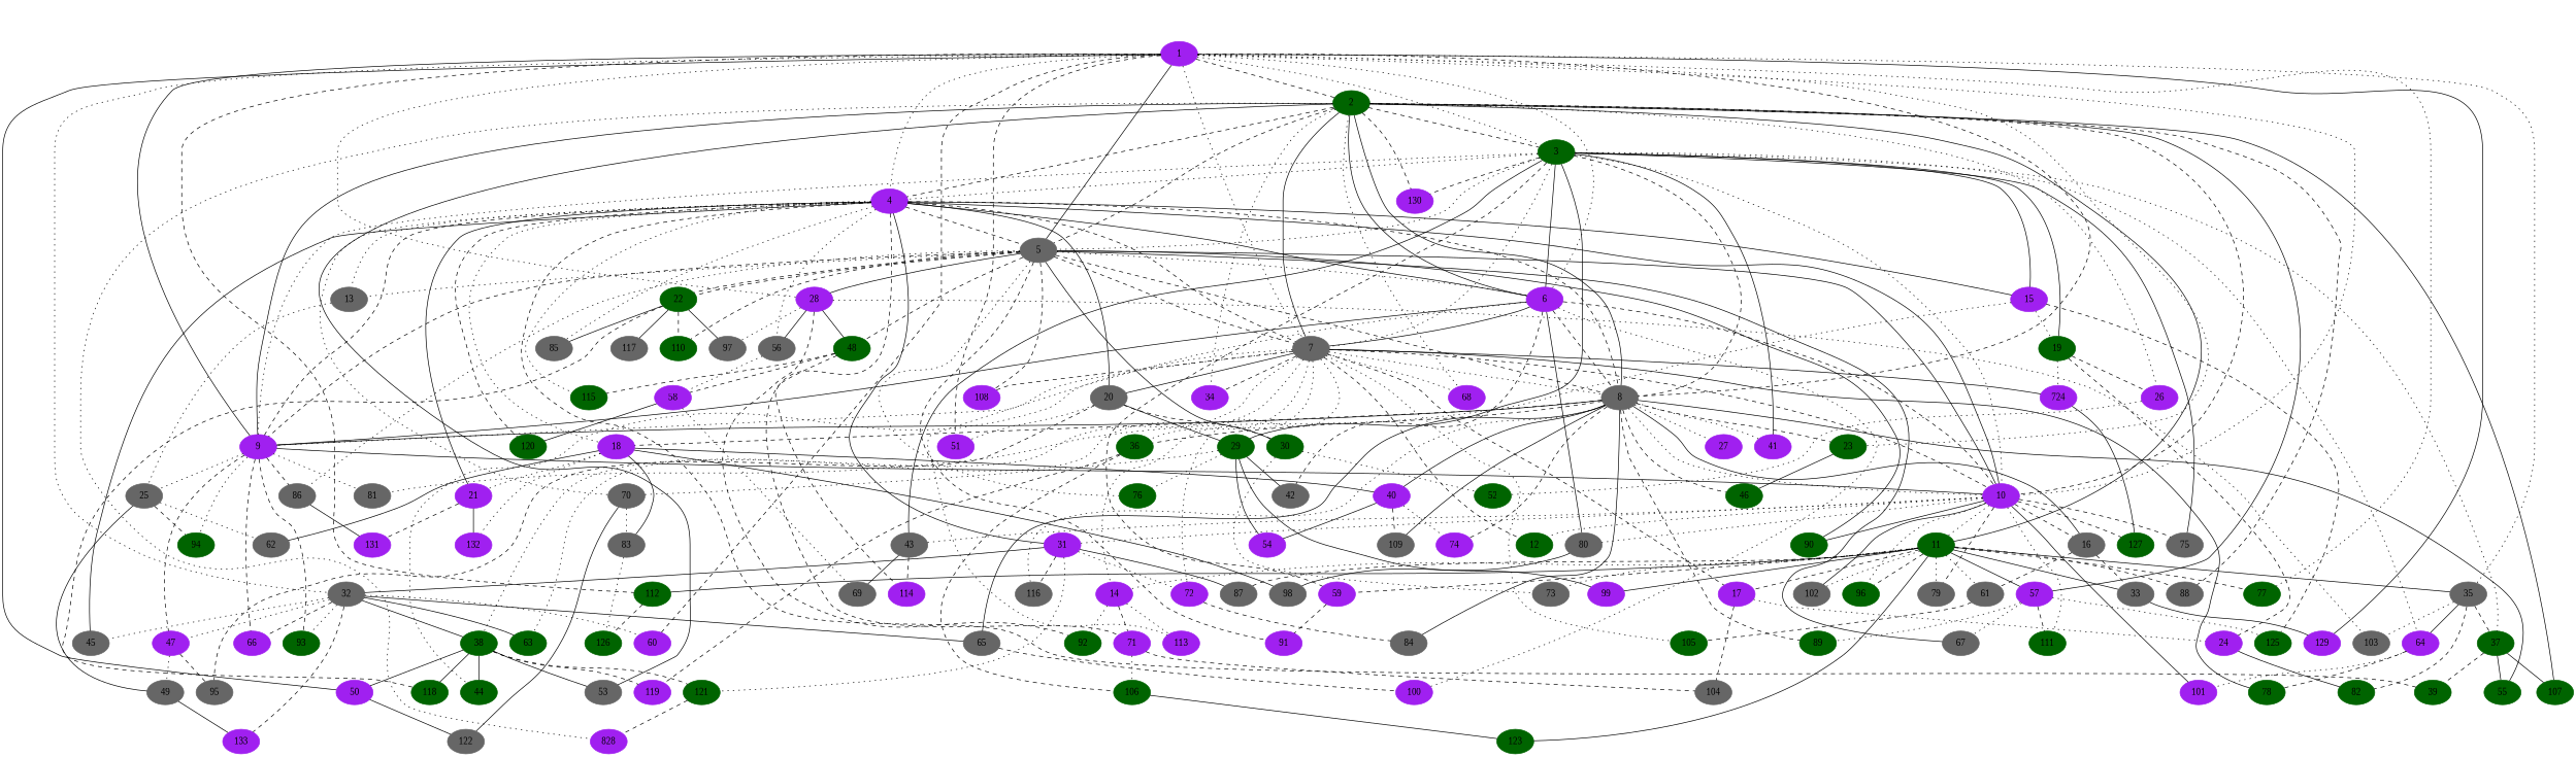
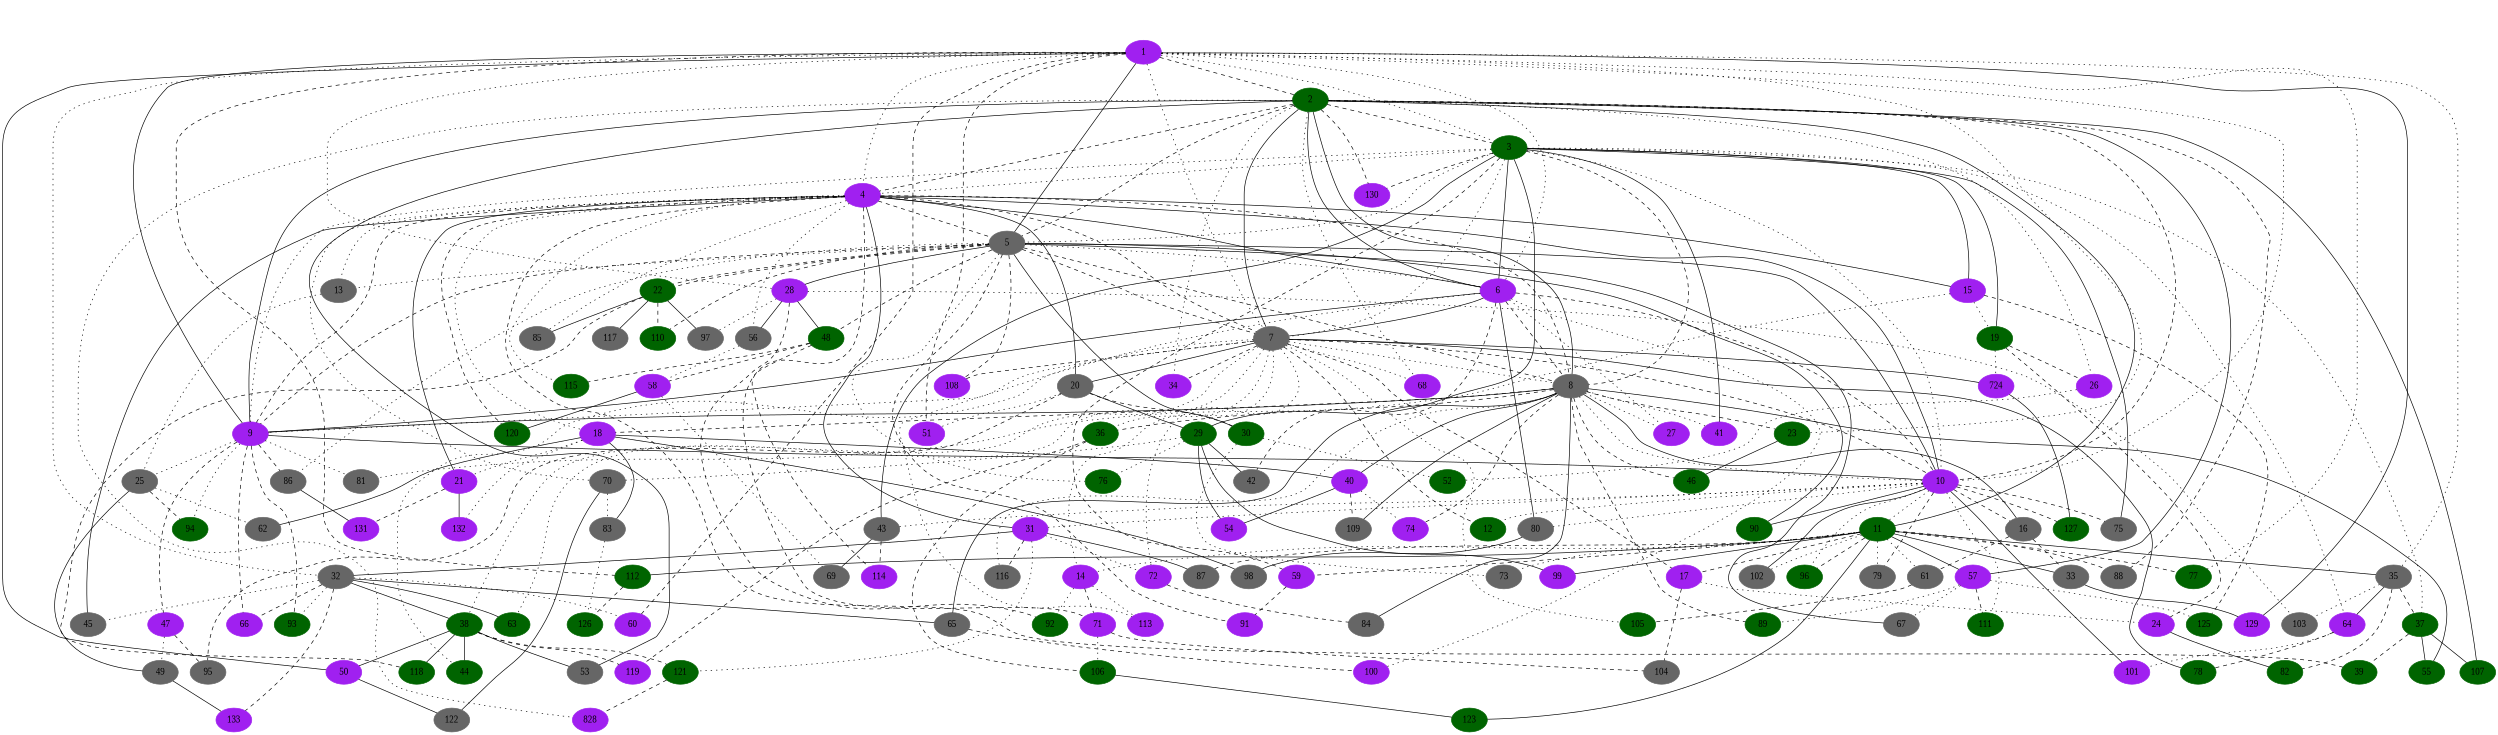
  graph {
    fontname="Liberation Serif"
    node [color=purple fontname="Liberation Serif" style=filled]
    edge [fontname="Liberation Serif" style=dotted]
    2 [color=darkgreen]
    1
    3 [color=darkgreen]
    4
    5 [color=gray40]
    6
    7 [color=gray40]
    8 [color=gray40]
    9
    10
    23 [color=darkgreen]
    28
    32 [color=gray40]
    35 [color=gray40]
    50
    51
    60
    77 [color=darkgreen]
    112 [color=darkgreen]
    129
    11 [color=darkgreen]
    26
    34
    53 [color=gray40]
    57
    68
    88 [color=gray40]
    107 [color=darkgreen]
    n29 [label=828]
    130
    15
    19 [color=darkgreen]
    29 [color=darkgreen]
    37 [color=darkgreen]
    41
    43 [color=gray40]
    59
    64
    75 [color=gray40]
    13 [color=gray40]
    18
    20 [color=gray40]
    21
    31
    39 [color=darkgreen]
    45 [color=gray40]
    56 [color=gray40]
    70 [color=gray40]
    71
    85 [color=gray40]
    115 [color=darkgreen]
    120 [color=darkgreen]
    22 [color=darkgreen]
    30 [color=darkgreen]
    48 [color=darkgreen]
    67 [color=gray40]
    76 [color=darkgreen]
    86 [color=gray40]
    90 [color=darkgreen]
    91
    108
    110 [color=darkgreen]
    27
    42 [color=gray40]
    80 [color=gray40]
    100
    113
    12 [color=darkgreen]
    14
    17
    36 [color=darkgreen]
    38 [color=darkgreen]
    44 [color=darkgreen]
    63 [color=darkgreen]
    72
    78 [color=darkgreen]
    105 [color=darkgreen]
    n78 [label=724]
    16 [color=gray40]
    40
    46 [color=darkgreen]
    55 [color=darkgreen]
    65 [color=gray40]
    74
    84 [color=gray40]
    89 [color=darkgreen]
    109 [color=gray40]
    116 [color=gray40]
    25 [color=gray40]
    47
    66
    81 [color=gray40]
    93 [color=darkgreen]
    94 [color=darkgreen]
    79 [color=gray40]
    96 [color=darkgreen]
    101
    102 [color=gray40]
    111 [color=darkgreen]
    127 [color=darkgreen]
    92 [color=darkgreen]
    97 [color=gray40]
    103 [color=gray40]
    133
    82 [color=darkgreen]
    122 [color=gray40]
    126 [color=darkgreen]
    33 [color=gray40]
    61 [color=gray40]
    73 [color=gray40]
    87 [color=gray40]
    99
    123 [color=darkgreen]
    52 [color=darkgreen]
    125 [color=darkgreen]
    24
    54
    69 [color=gray40]
    114
    62 [color=gray40]
    83 [color=gray40]
    98 [color=gray40]
    132
    95 [color=gray40]
    131
    121 [color=darkgreen]
    58
    104 [color=gray40]
    106 [color=darkgreen]
    117 [color=gray40]
    118 [color=darkgreen]
    119
    49 [color=gray40]
    2 -- 3 [style=dashed]
    2 -- 4 [style=dashed]
    2 -- 5 [style=dashed]
    2 -- 6 [style=solid]
    2 -- 7 [style=solid]
    2 -- 8 [style=solid]
    2 -- 9 [style=solid]
    2 -- 10 [style=dashed]
    2 -- 11 [style=solid]
    2 -- 26
    2 -- 34
    2 -- 53 [style=solid]
    2 -- 57 [style=solid]
    2 -- 68
    2 -- 88 [style=dashed]
    2 -- 107 [style=solid]
    2 -- n29
    2 -- 130 [style=dashed]
    1 -- 2 [style=dashed]
    1 -- 3
    1 -- 4
    1 -- 5 [style=solid]
    1 -- 6
    1 -- 7
-   1 -- 8 [style=dashed]
    1 -- 9 [style=solid]
    1 -- 10
    1 -- 23
    1 -- 28
    1 -- 32
    1 -- 35
    1 -- 50 [style=solid]
    1 -- 51 [style=dashed]
    1 -- 60 [style=dashed]
    1 -- 77
    1 -- 112 [style=dashed]
    1 -- 129 [style=solid]
    3 -- 4
    3 -- 5
    3 -- 6 [style=solid]
    3 -- 7
    3 -- 8 [style=dashed]
    3 -- 9
    3 -- 10
    3 -- 130 [style=dashed]
    3 -- 15 [style=solid]
    3 -- 19 [style=solid]
    3 -- 29 [style=solid]
    3 -- 37
    3 -- 41 [style=solid]
    3 -- 43 [style=solid]
    3 -- 59 [style=dashed]
    3 -- 64
    3 -- 75 [style=solid]
    4 -- 5 [style=dashed]
    4 -- 6 [style=solid]
    4 -- 7 [style=dashed]
    4 -- 8 [style=dashed]
    4 -- 9 [style=dashed]
    4 -- 10 [style=solid]
    4 -- 15 [style=solid]
    4 -- 13
    4 -- 18
    4 -- 20 [style=solid]
    4 -- 21 [style=solid]
    4 -- 31 [style=solid]
    4 -- 39 [style=dashed]
    4 -- 45 [style=solid]
    4 -- 56
    4 -- 70
    4 -- 71 [style=dashed]
    4 -- 85
    4 -- 115
    4 -- 120 [style=dashed]
    5 -- 6
    5 -- 7 [style=dashed]
    5 -- 8 [style=dashed]
    5 -- 9 [style=dashed]
    5 -- 10 [style=solid]
    5 -- 28 [style=solid]
    5 -- 13
    5 -- 22 [style=dashed]
    5 -- 22 [style=dashed]
    5 -- 30 [style=solid]
    5 -- 48 [style=dashed]
    5 -- 67 [style=solid]
    5 -- 76
    5 -- 86
    5 -- 90 [style=solid]
    5 -- 91 [style=dashed]
    5 -- 108 [style=dashed]
    5 -- 110 [style=dashed]
    6 -- 7 [style=solid]
    6 -- 8 [style=dashed]
    6 -- 9 [style=solid]
    6 -- 10 [style=dashed]
+   6 -- 27
    6 -- 42 [style=dashed]
    6 -- 80 [style=solid]
    6 -- 100
    6 -- 113
    7 -- 8
    7 -- 9
    7 -- 10 [style=dashed]
    7 -- 34 [style=dashed]
    7 -- 68
    7 -- 20 [style=solid]
    7 -- 108 [style=dashed]
    7 -- 12 [style=dashed]
    7 -- 14
    7 -- 17 [style=dashed]
    7 -- 36
    7 -- 38
    7 -- 44
    7 -- 63
    7 -- 72
    7 -- 78 [style=solid]
    7 -- 105
    7 -- n78 [style=solid]
    8 -- 9 [style=solid]
    8 -- 10
    8 -- 23 [style=dashed]
    8 -- 41
    8 -- 18 [style=dashed]
    8 -- 27
    8 -- 36 [style=dashed]
    8 -- 16 [style=solid]
    8 -- 40 [style=solid]
    8 -- 46 [style=dashed]
    8 -- 55 [style=solid]
    8 -- 65 [style=solid]
    8 -- 74 [style=dashed]
    8 -- 84 [style=solid]
    8 -- 89 [style=dashed]
    8 -- 109 [style=solid]
    8 -- 116
    9 -- 10 [style=solid]
    9 -- 86 [style=dashed]
    9 -- 25
    9 -- 47 [style=dashed]
    9 -- 66 [style=dashed]
    9 -- 81
    9 -- 93 [style=dashed]
    9 -- 94
    10 -- 11
    10 -- 43
    10 -- 75 [style=dashed]
    10 -- 31
    10 -- 90 [style=solid]
    10 -- 80
    10 -- 12
    10 -- 16 [style=dashed]
    10 -- 79 [style=dashed]
    10 -- 96
    10 -- 101 [style=solid]
    10 -- 102 [style=solid]
    10 -- 111
    10 -- 127 [style=dashed]
    23 -- 46 [style=solid]
    28 -- 56 [style=solid]
    28 -- 48 [style=solid]
    28 -- 92 [style=dashed]
    28 -- 97
    28 -- 103
    32 -- 60
    32 -- 45
    32 -- 38 [style=solid]
    32 -- 63 [style=solid]
    32 -- 65 [style=solid]
-   32 -- 47
    32 -- 66 [style=dashed]
    32 -- 93
    32 -- 133 [style=dashed]
    35 -- 37 [style=dashed]
    35 -- 64 [style=solid]
    35 -- 103
    35 -- 82 [style=dashed]
    50 -- 122 [style=solid]
    112 -- 126 [style=dashed]
    11 -- 35 [style=solid]
    11 -- 77 [style=dashed]
    11 -- 112 [style=solid]
    11 -- 57 [style=solid]
    11 -- 88 [style=dashed]
    11 -- 59 [style=dashed]
    11 -- 14
    11 -- 17 [style=dashed]
    11 -- 79
    11 -- 96 [style=dashed]
    11 -- 102
    11 -- 33 [style=solid]
    11 -- 61
    11 -- 73
    11 -- 87 [style=dashed]
    11 -- 99 [style=solid]
    11 -- 123 [style=solid]
    26 -- 52
    57 -- 67
    57 -- 89
    57 -- 111 [style=dashed]
    57 -- 125
    15 -- 19
    15 -- 81
    15 -- 125 [style=dashed]
    19 -- 26 [style=dashed]
    19 -- n78
    19 -- 24 [style=dashed]
    29 -- 70
    29 -- 76
    29 -- 42 [style=solid]
    29 -- 99 [style=solid]
    29 -- 54 [style=solid]
    37 -- 107 [style=solid]
    37 -- 39 [style=dashed]
    37 -- 55 [style=solid]
    43 -- 69 [style=solid]
    43 -- 114 [style=dashed]
    59 -- 91 [style=dashed]
    64 -- 78 [style=dashed]
    64 -- 101
    13 -- 25
    18 -- 21
    18 -- 40 [style=solid]
    18 -- 62 [style=solid]
    18 -- 83 [style=solid]
    18 -- 98 [style=solid]
    18 -- 132
    20 -- 51
    20 -- 29 [style=solid]
    20 -- 30 [style=dashed]
    20 -- 95 [style=dashed]
    21 -- 132 [style=solid]
    21 -- 131 [style=dashed]
    31 -- 32 [style=solid]
    31 -- 72
    31 -- 116 [style=dashed]
    31 -- 87 [style=solid]
    31 -- 121
    56 -- 58
    70 -- 122 [style=solid]
    70 -- 83
    71 -- 104 [style=dashed]
    71 -- 106
    22 -- 85 [style=solid]
    22 -- 110 [style=dashed]
    22 -- 97 [style=solid]
    22 -- 117 [style=solid]
    22 -- 118 [style=dashed]
    30 -- 73
    30 -- 52
    48 -- 115 [style=dashed]
    48 -- 114 [style=dashed]
    48 -- 58 [style=dashed]
    86 -- 131 [style=solid]
    80 -- 98 [style=solid]
    14 -- 71 [style=dashed]
    14 -- 113
    14 -- 92
    17 -- 24
    17 -- 104 [style=dashed]
    36 -- 106 [style=dashed]
    36 -- 119 [style=dashed]
    38 -- 50 [style=solid]
    38 -- 53 [style=solid]
    38 -- 44 [style=solid]
    38 -- 121 [style=dashed]
    38 -- 118 [style=solid]
    38 -- 119 [style=dashed]
    72 -- 84 [style=dashed]
    n78 -- 127 [style=solid]
    16 -- 33 [style=dashed]
    16 -- 61 [style=dashed]
    40 -- 74
    40 -- 109 [style=dashed]
    40 -- 54 [style=solid]
    65 -- 100 [style=dashed]
    25 -- 94 [style=dashed]
    25 -- 62
    25 -- 49 [style=solid]
    47 -- 95 [style=dashed]
    47 -- 49
    33 -- 129 [style=solid]
    61 -- 105 [style=dashed]
    24 -- 82 [style=solid]
    83 -- 126
    121 -- n29 [style=dashed]
    58 -- 120 [style=solid]
    58 -- 69
    106 -- 123 [style=solid]
    49 -- 133 [style=solid]
  }
